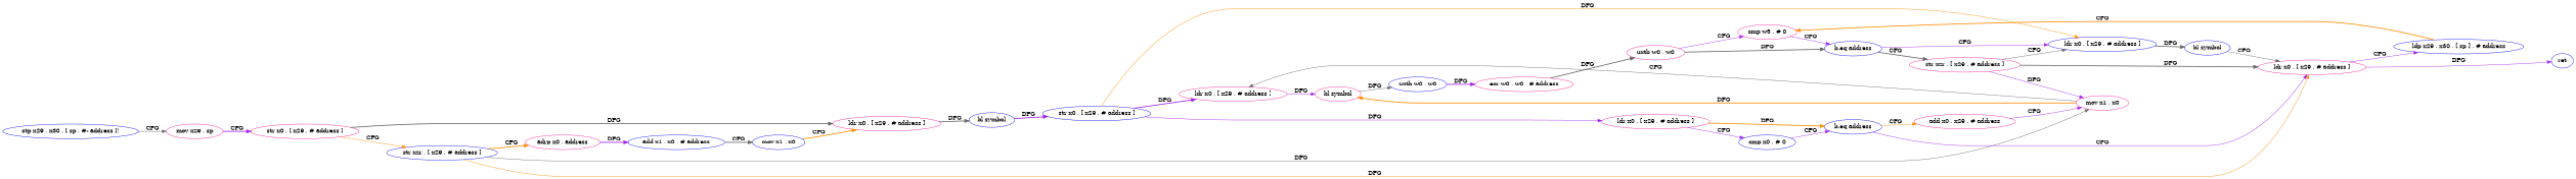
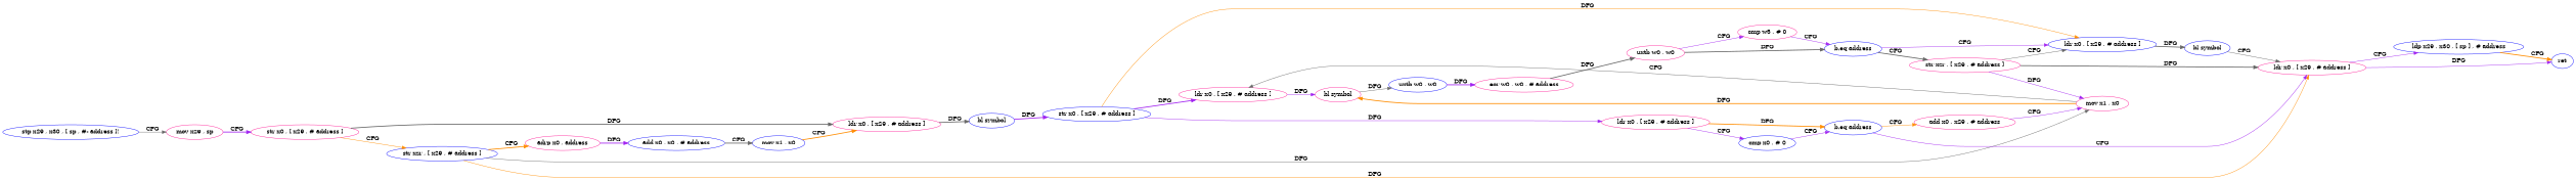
  digraph {
    rankdir=LR
    node [color=blue]
    edge [color=purple style=solid]
    n1 [label="stp x29 , x30 , [ sp , #- address ]!"]
    n2 [color=deeppink label="mov x29 , sp"]
    n3 [color=deeppink label="str x0 , [ x29 , # address ]"]
    n4 [label="str xzr , [ x29 , # address ]"]
    n5 [color=deeppink label="ldr x0 , [ x29 , # address ]"]
    n6 [color=deeppink label="adrp x0 , address"]
    n7 [color=deeppink label="ldr x0 , [ x29 , # address ]"]
    n8 [color=deeppink label="mov x1 , x0"]
    n9 [label="bl symbol"]
-   n10 [label="add x1 , x0 , # address"]
+   n10 [label="add x0 , x0 , # address"]
    n11 [label="ldp x29 , x30 , [ sp ] , # address"]
    n12 [label=ret]
    n13 [color=deeppink label="ldr x0 , [ x29 , # address ]"]
    n14 [color=deeppink label="bl symbol"]
    n15 [label="mov x1 , x0"]
    n16 [label="str x0 , [ x29 , # address ]"]
    n17 [color=deeppink label="ldr x0 , [ x29 , # address ]"]
    n18 [label="ldr x0 , [ x29 , # address ]"]
    n19 [label="cmp x0 , # 0"]
    n20 [label="b.eq address"]
    n21 [label="bl symbol"]
    n22 [color=deeppink label="add x0 , x29 , # address"]
    n23 [label="uxtb w0 , w0"]
    n24 [color=deeppink label="eor w0 , w0 , # address"]
    n25 [color=deeppink label="uxtb w0 , w0"]
    n26 [color=deeppink label="cmp w5 , # 0"]
    n27 [label="b.eq address"]
    n28 [color=deeppink label="str xzr , [ x29 , # address ]"]
    n1 -> n2 [color=gray40 label=CFG]
    n2 -> n3 [label=CFG style=bold]
    n3 -> n4 [color=darkorange label=CFG]
    n3 -> n5 [color=gray40 label=DFG style=bold]
    n4 -> n6 [color=darkorange label=CFG style=bold]
    n4 -> n7 [color=darkorange label=DFG]
    n4 -> n8 [color=gray40 label=DFG]
    n5 -> n9 [color=gray40 label=DFG style=bold]
    n6 -> n10 [label=DFG style=bold]
    n7 -> n11 [label=CFG]
    n7 -> n12 [label=DFG]
    n8 -> n13 [color=gray40 label=CFG]
    n8 -> n14 [color=darkorange label=DFG style=bold]
    n9 -> n16 [label=DFG style=bold]
    n10 -> n15 [color=gray40 label=CFG style=bold]
-   n11 -> n26 [color=darkorange label=CFG style=bold]
+   n11 -> n12 [color=darkorange label=CFG style=bold]
    n13 -> n14 [label=DFG]
    n14 -> n23 [color=gray40 label=DFG]
    n15 -> n5 [color=darkorange label=CFG style=bold]
    n16 -> n13 [label=DFG style=bold]
    n16 -> n17 [label=DFG]
    n16 -> n18 [color=darkorange label=DFG]
    n17 -> n19 [label=CFG]
    n17 -> n20 [color=darkorange label=DFG style=bold]
    n18 -> n21 [color=gray40 label=DFG style=bold]
    n19 -> n20 [label=CFG]
    n20 -> n7 [label=CFG]
    n20 -> n22 [color=darkorange label=CFG]
    n21 -> n7 [color=gray40 label=CFG]
    n22 -> n8 [label=CFG]
    n23 -> n24 [label=DFG style=bold]
    n24 -> n25 [color=gray40 label=DFG style=bold]
    n25 -> n26 [label=CFG]
    n25 -> n27 [color=gray40 label=DFG style=bold]
    n26 -> n27 [label=CFG]
    n27 -> n18 [label=CFG]
    n27 -> n28 [color=gray40 label=CFG style=bold]
    n28 -> n7 [color=gray40 label=DFG style=bold]
    n28 -> n8 [label=DFG]
    n28 -> n18 [color=gray40 label=CFG]
  }
